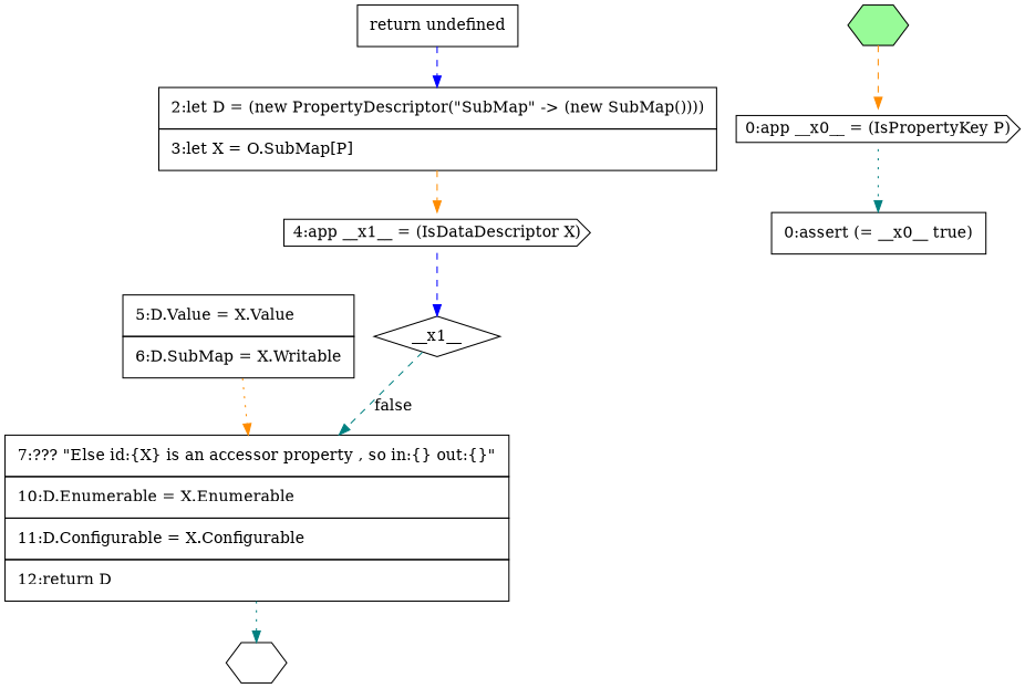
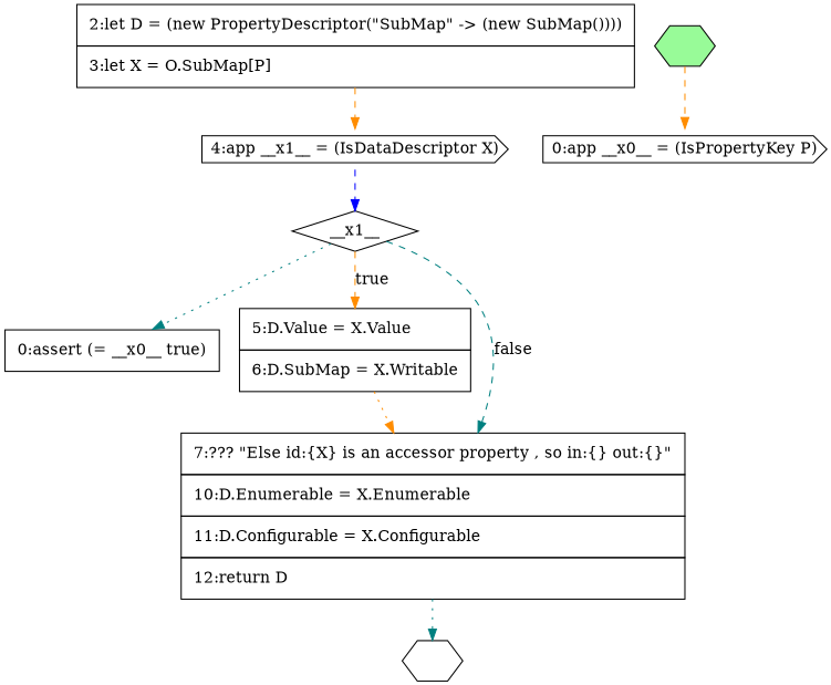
  digraph {
    node [color=black fillcolor=white shape=none style=filled]
    edge [color=darkorange style=dashed]
    n1 [label=<<font color="black">     <table border="0" cellborder="1" cellspacing="0" cellpadding="10">       <tr><td align="left">2:let D = (new PropertyDescriptor(&quot;SubMap&quot; -&gt; (new SubMap())))</td></tr>       <tr><td align="left">3:let X = O.SubMap[P]</td></tr>     </table>   </font>> margin=0]
    n2 [label=<<font color="black">4:app __x1__ = (IsDataDescriptor X)</font>> shape=cds]
    n3 [label=<<font color="black">__x1__</font>> shape=diamond]
    n4 [label=<<font color="black">0:app __x0__ = (IsPropertyKey P)</font>> shape=cds]
    n5 [label=<<font color="black">     <table border="0" cellborder="1" cellspacing="0" cellpadding="10">       <tr><td align="left">0:assert (= __x0__ true)</td></tr>     </table>   </font>> margin=0]
    n6 [label=<<font color="black">     <table border="0" cellborder="1" cellspacing="0" cellpadding="10">       <tr><td align="left">5:D.Value = X.Value</td></tr>       <tr><td align="left">6:D.SubMap = X.Writable</td></tr>     </table>   </font>> margin=0]
    n7 [label=<<font color="black">     <table border="0" cellborder="1" cellspacing="0" cellpadding="10">       <tr><td align="left">7:??? &quot;Else id:{X} is an accessor property , so in:{} out:{}&quot;</td></tr>       <tr><td align="left">10:D.Enumerable = X.Enumerable</td></tr>       <tr><td align="left">11:D.Configurable = X.Configurable</td></tr>       <tr><td align="left">12:return D</td></tr>     </table>   </font>> margin=0]
    n8 [label=" " shape=hexagon]
-   n9 [label=<<font color="black">     <table border="0" cellborder="1" cellspacing="0" cellpadding="10">       <tr><td align="left">return undefined</td></tr>     </table>   </font>> margin=0]
    n10 [fillcolor=palegreen label=" " shape=hexagon]
    n1 -> n2
    n2 -> n3 [color=blue]
+   n3 -> n6 [label=<<font color="black">true</font>>]
    n3 -> n7 [color=teal label=<<font color="black">false</font>>]
-   n4 -> n5 [color=teal style=dotted]
+   n3 -> n5 [color=teal style=dotted]
    n6 -> n7 [style=dotted]
    n7 -> n8 [color=teal style=dotted]
-   n9 -> n1 [color=blue]
    n10 -> n4
  }
